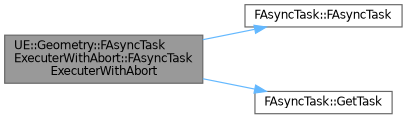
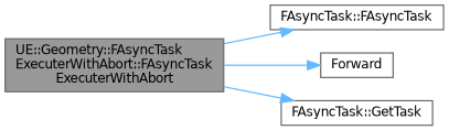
  digraph {
    rankdir=LR
    node [color=grey40 fillcolor=white fontname=Helvetica fontsize=10 shape=box style=filled]
    edge [color=steelblue1 fontname=Helvetica fontsize=10 labelfontname=Helvetica labelfontsize=10 style=solid]
    n1 [color=gray40 fillcolor=grey60 fontcolor=black height=0.2 label="UE::Geometry::FAsyncTask\lExecuterWithAbort::FAsyncTask\lExecuterWithAbort" width=0.4]
    n2 [height=0.2 label="FAsyncTask::FAsyncTask" width=0.4]
+   n3 [height=0.2 label=Forward width=0.4]
    n4 [height=0.2 label="FAsyncTask::GetTask" width=0.4]
    n1 -> n2
+   n1 -> n3
    n1 -> n4
  }
